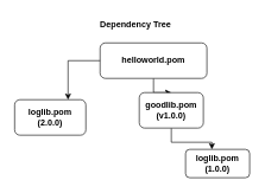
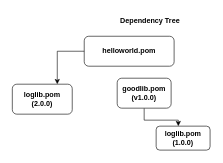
  <mxCell id="0" />
  <mxCell id="1" parent="0" />
- <mxCell id="2" style="edgeStyle=orthogonalEdgeStyle;rounded=0;orthogonalLoop=1;jettySize=auto;html=1;entryX=0.5;entryY=0;entryDx=0;entryDy=0;" edge="1" parent="1" source="3" target="5"><mxGeometry relative="1" as="geometry" /></mxCell>
  <mxCell id="3" value="helloworld.pom" style="rounded=1;whiteSpace=wrap;html=1;fontStyle=1" vertex="1" parent="1"><mxGeometry x="140" y="60" width="150" height="50" as="geometry" /></mxCell>
  <mxCell id="4" style="edgeStyle=orthogonalEdgeStyle;rounded=0;orthogonalLoop=1;jettySize=auto;html=1;exitX=0.5;exitY=1;exitDx=0;exitDy=0;entryX=0.411;entryY=0;entryDx=0;entryDy=0;entryPerimeter=0;" edge="1" parent="1" source="5" target="10"><mxGeometry relative="1" as="geometry" /></mxCell>
  <mxCell id="5" value="goodlib.pom (v1.0.0)" style="rounded=1;whiteSpace=wrap;html=1;fontStyle=1" vertex="1" parent="1"><mxGeometry x="195" y="130" width="90" height="50" as="geometry" /></mxCell>
  <mxCell id="6" value="" style="group" vertex="1" connectable="0" parent="1"><mxGeometry x="20" y="140" width="100" height="50" as="geometry" /></mxCell>
  <mxCell id="7" value="loglib.pom (2.0.0)" style="rounded=1;whiteSpace=wrap;html=1;fontStyle=1;align=center;labelPosition=center;verticalLabelPosition=middle;verticalAlign=middle;" vertex="1" parent="6"><mxGeometry width="100" height="50" as="geometry" /></mxCell>
  <mxCell id="8" style="edgeStyle=orthogonalEdgeStyle;rounded=0;orthogonalLoop=1;jettySize=auto;html=1;entryX=0.75;entryY=0;entryDx=0;entryDy=0;" edge="1" parent="1" source="3" target="7"><mxGeometry relative="1" as="geometry" /></mxCell>
  <mxCell id="9" value="" style="group" vertex="1" connectable="0" parent="1"><mxGeometry x="260" y="210" width="90" height="40" as="geometry" /></mxCell>
  <mxCell id="10" value="loglib.pom (1.0.0)" style="rounded=1;whiteSpace=wrap;html=1;fontStyle=1;align=center;labelPosition=center;verticalLabelPosition=middle;verticalAlign=middle;" vertex="1" parent="9"><mxGeometry width="90" height="40" as="geometry" /></mxCell>
- <mxCell id="11" value="Dependency Tree" style="text;html=1;strokeColor=none;fillColor=none;align=center;verticalAlign=middle;whiteSpace=wrap;rounded=0;fontStyle=1" vertex="1" parent="1"><mxGeometry x="135" y="20" width="110" height="30" as="geometry" /></mxCell>
+ <mxCell id="11" value="Dependency Tree" style="text;html=1;strokeColor=none;fillColor=none;align=center;verticalAlign=middle;whiteSpace=wrap;rounded=0;fontStyle=1" vertex="1" parent="1"><mxGeometry x="195" y="20" width="110" height="30" as="geometry" /></mxCell>
